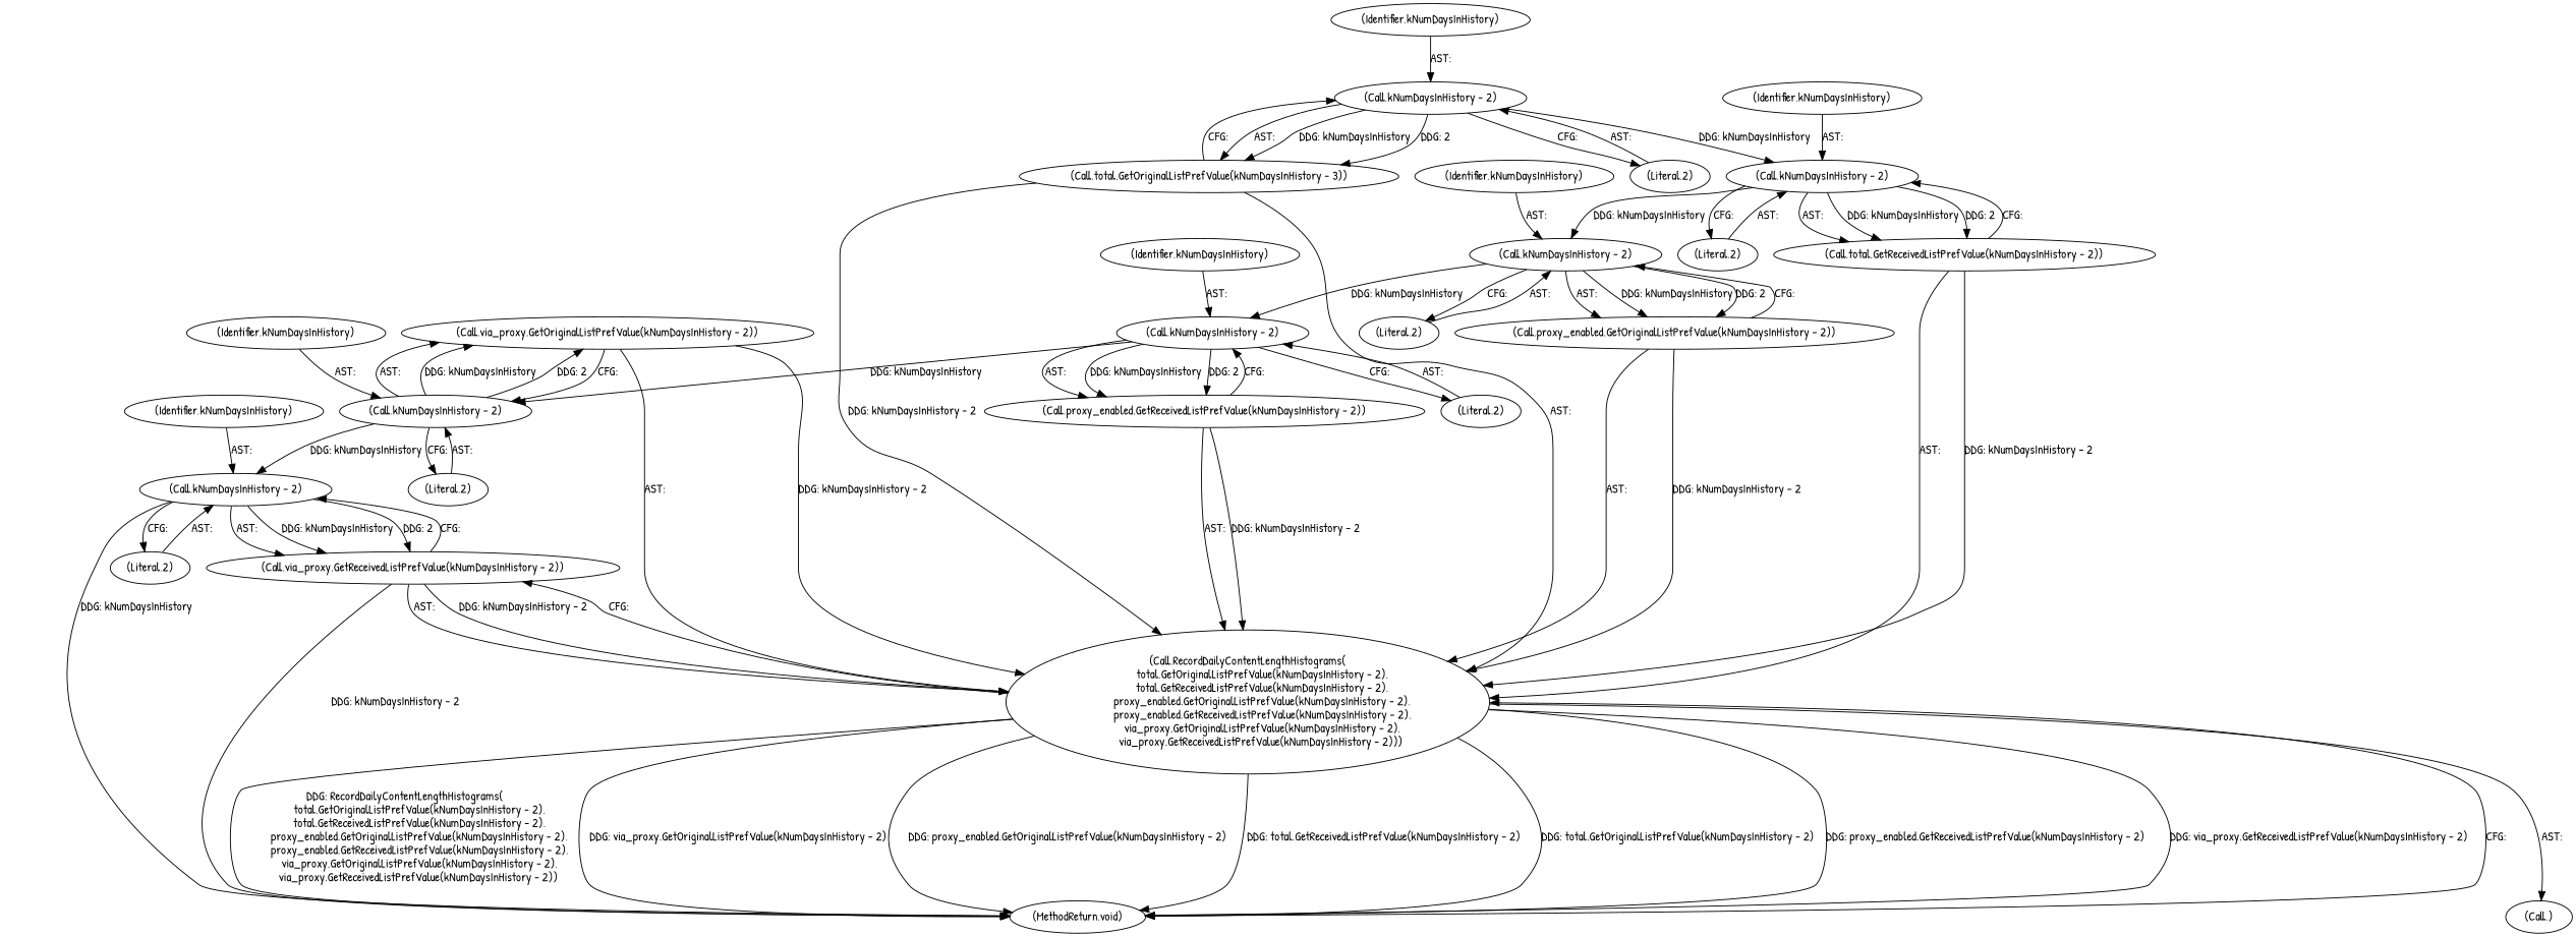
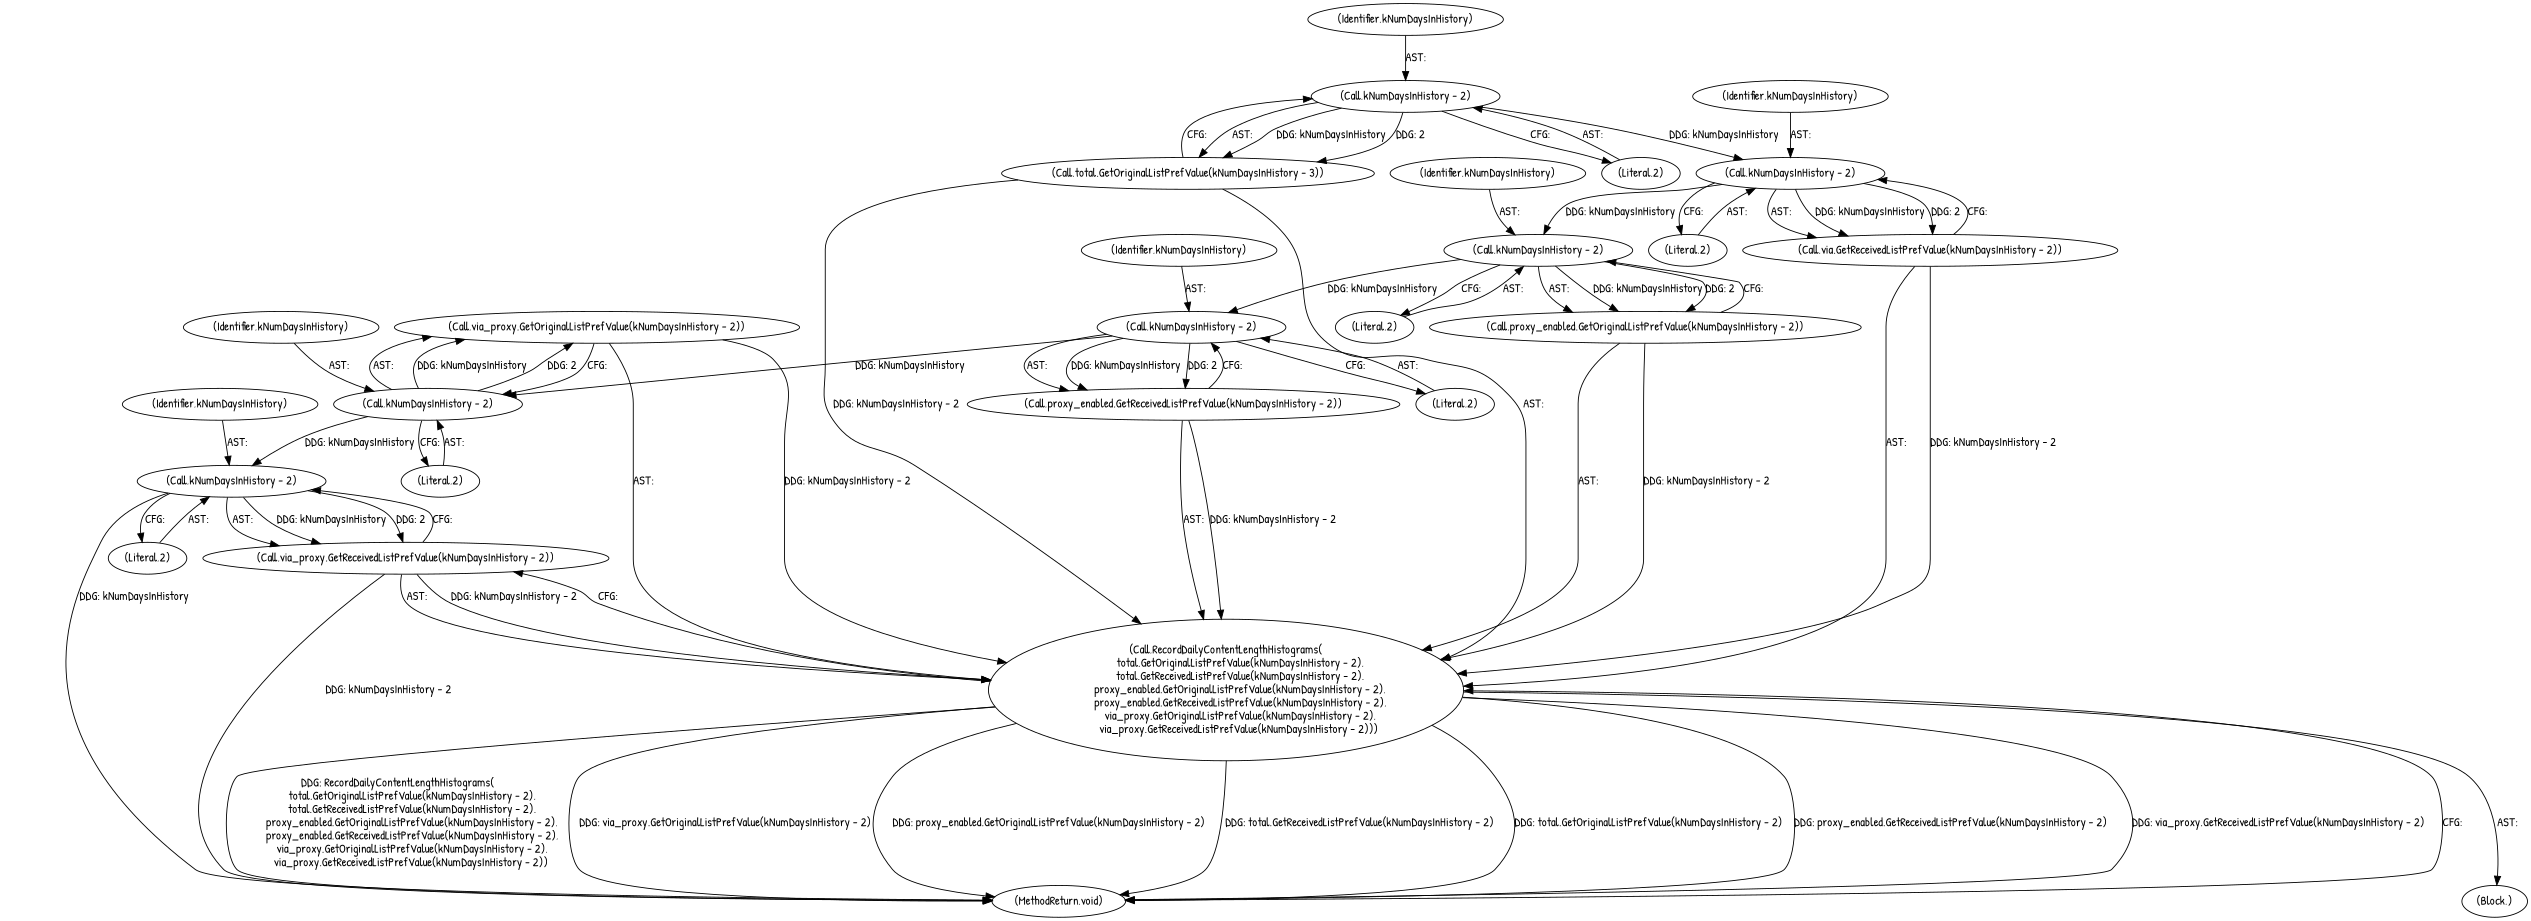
  digraph {
    fontname="Patrick Hand"
    node [fontname="Patrick Hand"]
    edge [fontname="Patrick Hand"]
    n1 [label="(Call,kNumDaysInHistory - 2)"]
    n2 [label="(Call,via_proxy.GetReceivedListPrefValue(kNumDaysInHistory - 2))"]
    n3 [label="(MethodReturn,void)"]
    n4 [label="(Literal,2)"]
    n5 [label="(Call,RecordDailyContentLengthHistograms(\n           total.GetOriginalListPrefValue(kNumDaysInHistory - 2),\n           total.GetReceivedListPrefValue(kNumDaysInHistory - 2),\n           proxy_enabled.GetOriginalListPrefValue(kNumDaysInHistory - 2),\n           proxy_enabled.GetReceivedListPrefValue(kNumDaysInHistory - 2),\n           via_proxy.GetOriginalListPrefValue(kNumDaysInHistory - 2),\n          via_proxy.GetReceivedListPrefValue(kNumDaysInHistory - 2)))"]
    n6 [label="(Call,kNumDaysInHistory - 2)"]
    n7 [label="(Literal,2)"]
    n8 [label="(Call,via_proxy.GetOriginalListPrefValue(kNumDaysInHistory - 2))"]
    n9 [label="(Call,kNumDaysInHistory - 2)"]
    n10 [label="(Call,proxy_enabled.GetReceivedListPrefValue(kNumDaysInHistory - 2))"]
    n11 [label="(Literal,2)"]
    n12 [label="(Call,kNumDaysInHistory - 2)"]
    n13 [label="(Literal,2)"]
    n14 [label="(Call,proxy_enabled.GetOriginalListPrefValue(kNumDaysInHistory - 2))"]
    n15 [label="(Call,kNumDaysInHistory - 2)"]
-   n16 [label="(Call,total.GetReceivedListPrefValue(kNumDaysInHistory - 2))"]
+   n16 [label="(Call,via.GetReceivedListPrefValue(kNumDaysInHistory - 2))"]
    n17 [label="(Literal,2)"]
    n18 [label="(Call,kNumDaysInHistory - 2)"]
    n19 [label="(Call,total.GetOriginalListPrefValue(kNumDaysInHistory - 3))"]
    n20 [label="(Literal,2)"]
-   n21 [label="(Call,)"]
+   n21 [label="(Block,)"]
    n22 [label="(Identifier,kNumDaysInHistory)"]
    n23 [label="(Identifier,kNumDaysInHistory)"]
    n24 [label="(Identifier,kNumDaysInHistory)"]
    n25 [label="(Identifier,kNumDaysInHistory)"]
    n26 [label="(Identifier,kNumDaysInHistory)"]
    n27 [label="(Identifier,kNumDaysInHistory)"]
    n1 -> n2 [label="AST: "]
    n1 -> n2 [label="DDG: kNumDaysInHistory"]
    n1 -> n2 [label="DDG: 2"]
    n1 -> n3 [label="DDG: kNumDaysInHistory"]
    n1 -> n4 [label="CFG: "]
    n2 -> n1 [label="CFG: "]
    n2 -> n3 [label="DDG: kNumDaysInHistory - 2"]
    n2 -> n5 [label="AST: "]
    n2 -> n5 [label="DDG: kNumDaysInHistory - 2"]
    n3 -> n5 [label="CFG: "]
    n4 -> n1 [label="AST: "]
    n5 -> n2 [label="CFG: "]
    n5 -> n3 [label="DDG: RecordDailyContentLengthHistograms(\n           total.GetOriginalListPrefValue(kNumDaysInHistory - 2),\n           total.GetReceivedListPrefValue(kNumDaysInHistory - 2),\n           proxy_enabled.GetOriginalListPrefValue(kNumDaysInHistory - 2),\n           proxy_enabled.GetReceivedListPrefValue(kNumDaysInHistory - 2),\n           via_proxy.GetOriginalListPrefValue(kNumDaysInHistory - 2),\n          via_proxy.GetReceivedListPrefValue(kNumDaysInHistory - 2))"]
    n5 -> n3 [label="DDG: via_proxy.GetOriginalListPrefValue(kNumDaysInHistory - 2)"]
    n5 -> n3 [label="DDG: proxy_enabled.GetOriginalListPrefValue(kNumDaysInHistory - 2)"]
    n5 -> n3 [label="DDG: total.GetReceivedListPrefValue(kNumDaysInHistory - 2)"]
    n5 -> n3 [label="DDG: total.GetOriginalListPrefValue(kNumDaysInHistory - 2)"]
    n5 -> n3 [label="DDG: proxy_enabled.GetReceivedListPrefValue(kNumDaysInHistory - 2)"]
    n5 -> n3 [label="DDG: via_proxy.GetReceivedListPrefValue(kNumDaysInHistory - 2)"]
    n5 -> n21 [label="AST: "]
    n6 -> n1 [label="DDG: kNumDaysInHistory"]
    n6 -> n7 [label="CFG: "]
    n6 -> n8 [label="AST: "]
    n6 -> n8 [label="DDG: kNumDaysInHistory"]
    n6 -> n8 [label="DDG: 2"]
    n7 -> n6 [label="AST: "]
    n8 -> n5 [label="AST: "]
    n8 -> n5 [label="DDG: kNumDaysInHistory - 2"]
    n8 -> n6 [label="CFG: "]
    n9 -> n6 [label="DDG: kNumDaysInHistory"]
    n9 -> n10 [label="AST: "]
    n9 -> n10 [label="DDG: kNumDaysInHistory"]
    n9 -> n10 [label="DDG: 2"]
    n9 -> n11 [label="CFG: "]
    n10 -> n5 [label="AST: "]
    n10 -> n5 [label="DDG: kNumDaysInHistory - 2"]
    n10 -> n9 [label="CFG: "]
    n11 -> n9 [label="AST: "]
    n12 -> n9 [label="DDG: kNumDaysInHistory"]
    n12 -> n13 [label="CFG: "]
    n12 -> n14 [label="AST: "]
    n12 -> n14 [label="DDG: kNumDaysInHistory"]
    n12 -> n14 [label="DDG: 2"]
    n13 -> n12 [label="AST: "]
    n14 -> n5 [label="AST: "]
    n14 -> n5 [label="DDG: kNumDaysInHistory - 2"]
    n14 -> n12 [label="CFG: "]
    n15 -> n12 [label="DDG: kNumDaysInHistory"]
    n15 -> n16 [label="AST: "]
    n15 -> n16 [label="DDG: kNumDaysInHistory"]
    n15 -> n16 [label="DDG: 2"]
    n15 -> n17 [label="CFG: "]
    n16 -> n5 [label="AST: "]
    n16 -> n5 [label="DDG: kNumDaysInHistory - 2"]
    n16 -> n15 [label="CFG: "]
    n17 -> n15 [label="AST: "]
    n18 -> n15 [label="DDG: kNumDaysInHistory"]
    n18 -> n19 [label="AST: "]
    n18 -> n19 [label="DDG: kNumDaysInHistory"]
    n18 -> n19 [label="DDG: 2"]
    n18 -> n20 [label="CFG: "]
    n19 -> n5 [label="AST: "]
    n19 -> n5 [label="DDG: kNumDaysInHistory - 2"]
    n19 -> n18 [label="CFG: "]
    n20 -> n18 [label="AST: "]
    n22 -> n18 [label="AST: "]
    n23 -> n12 [label="AST: "]
    n24 -> n1 [label="AST: "]
    n25 -> n9 [label="AST: "]
    n26 -> n6 [label="AST: "]
    n27 -> n15 [label="AST: "]
  }
